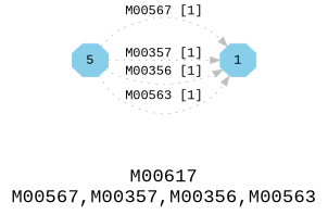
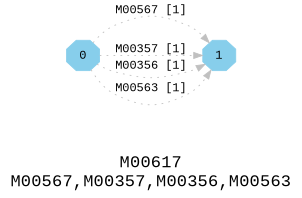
  digraph {
    fontsize=20
    label="M00617\nM00567,M00357,M00356,M00563"
    rankdir=LR
    fontname="Liberation Mono"
    node [color=skyblue shape=octagon style=filled fontname="Liberation Mono"]
    edge [color=grey style=dotted fontname="Liberation Mono"]
-   0 [height=.3 width=.3 label=5]
+   0 [height=.3 width=.3]
    1 [height=.3 width=.3]
    subgraph sub_1 {
      0
      1
    }
    0 -> 1 [label="M00567 [1]"]
    0 -> 1 [label="M00357 [1]"]
    0 -> 1 [label="M00356 [1]"]
    0 -> 1 [label="M00563 [1]"]
  }
